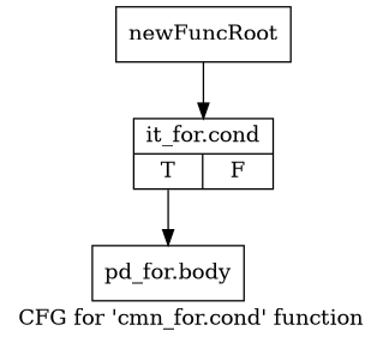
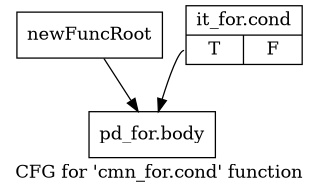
  digraph {
    label="CFG for 'cmn_for.cond' function"
    node [shape=record]
    n1 [label="{newFuncRoot}"]
    n2 [label="{it_for.cond|{<s0>T|<s1>F}}"]
    n3 [label="{pd_for.body}"]
-   n1 -> n2
+   n1 -> n3
    n2 -> n3 [tailport=s0]
  }
